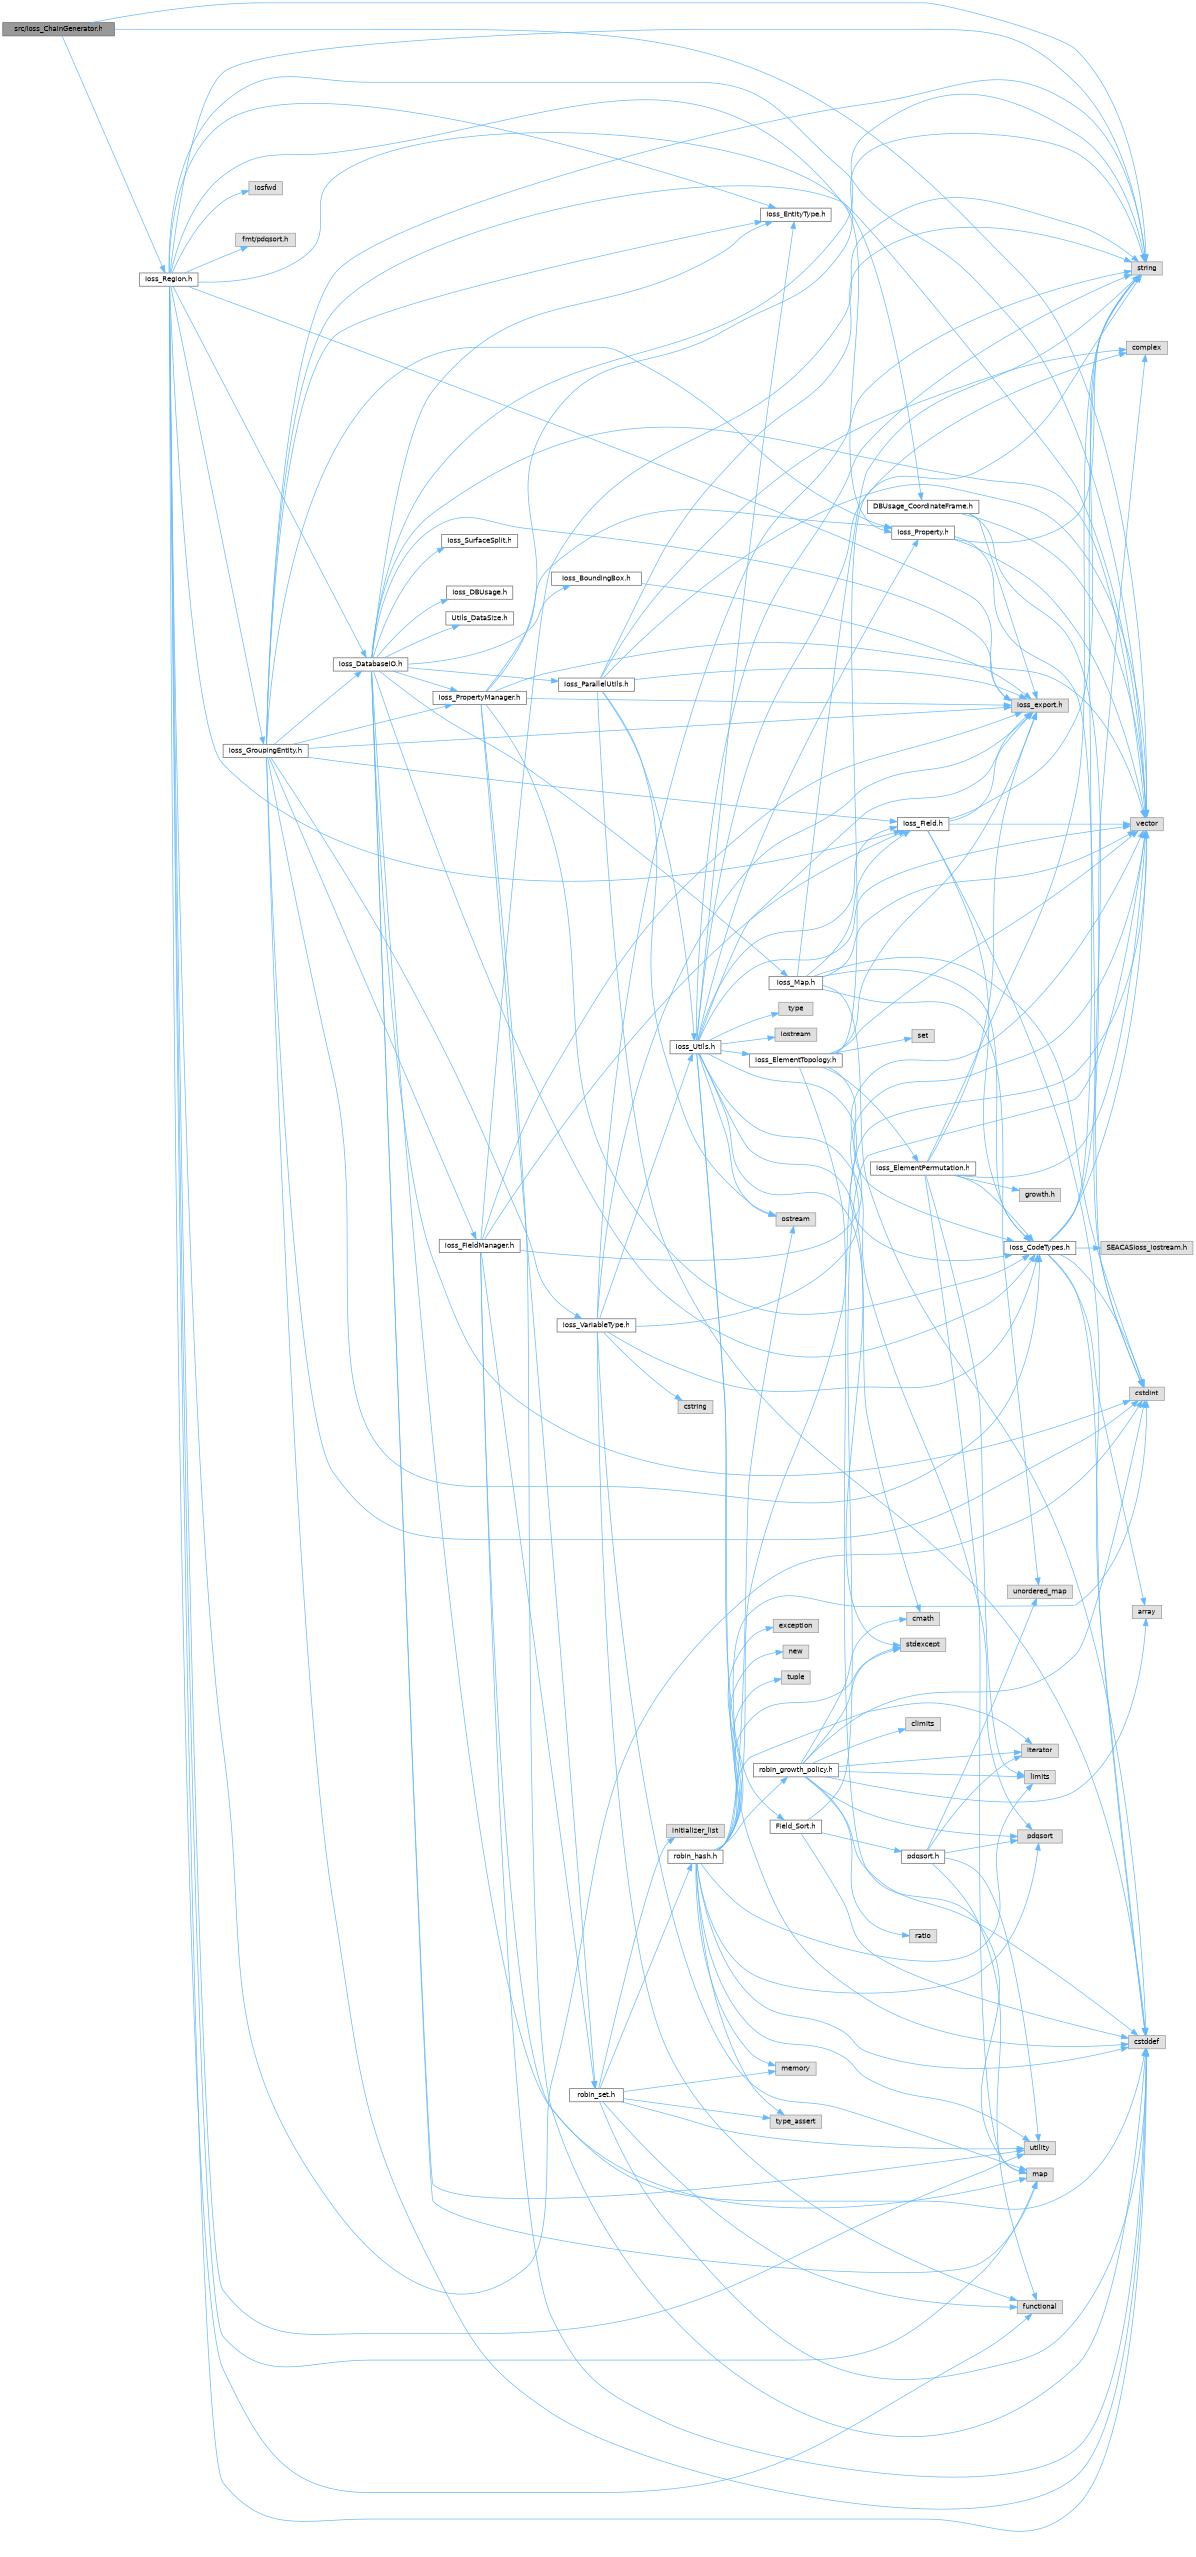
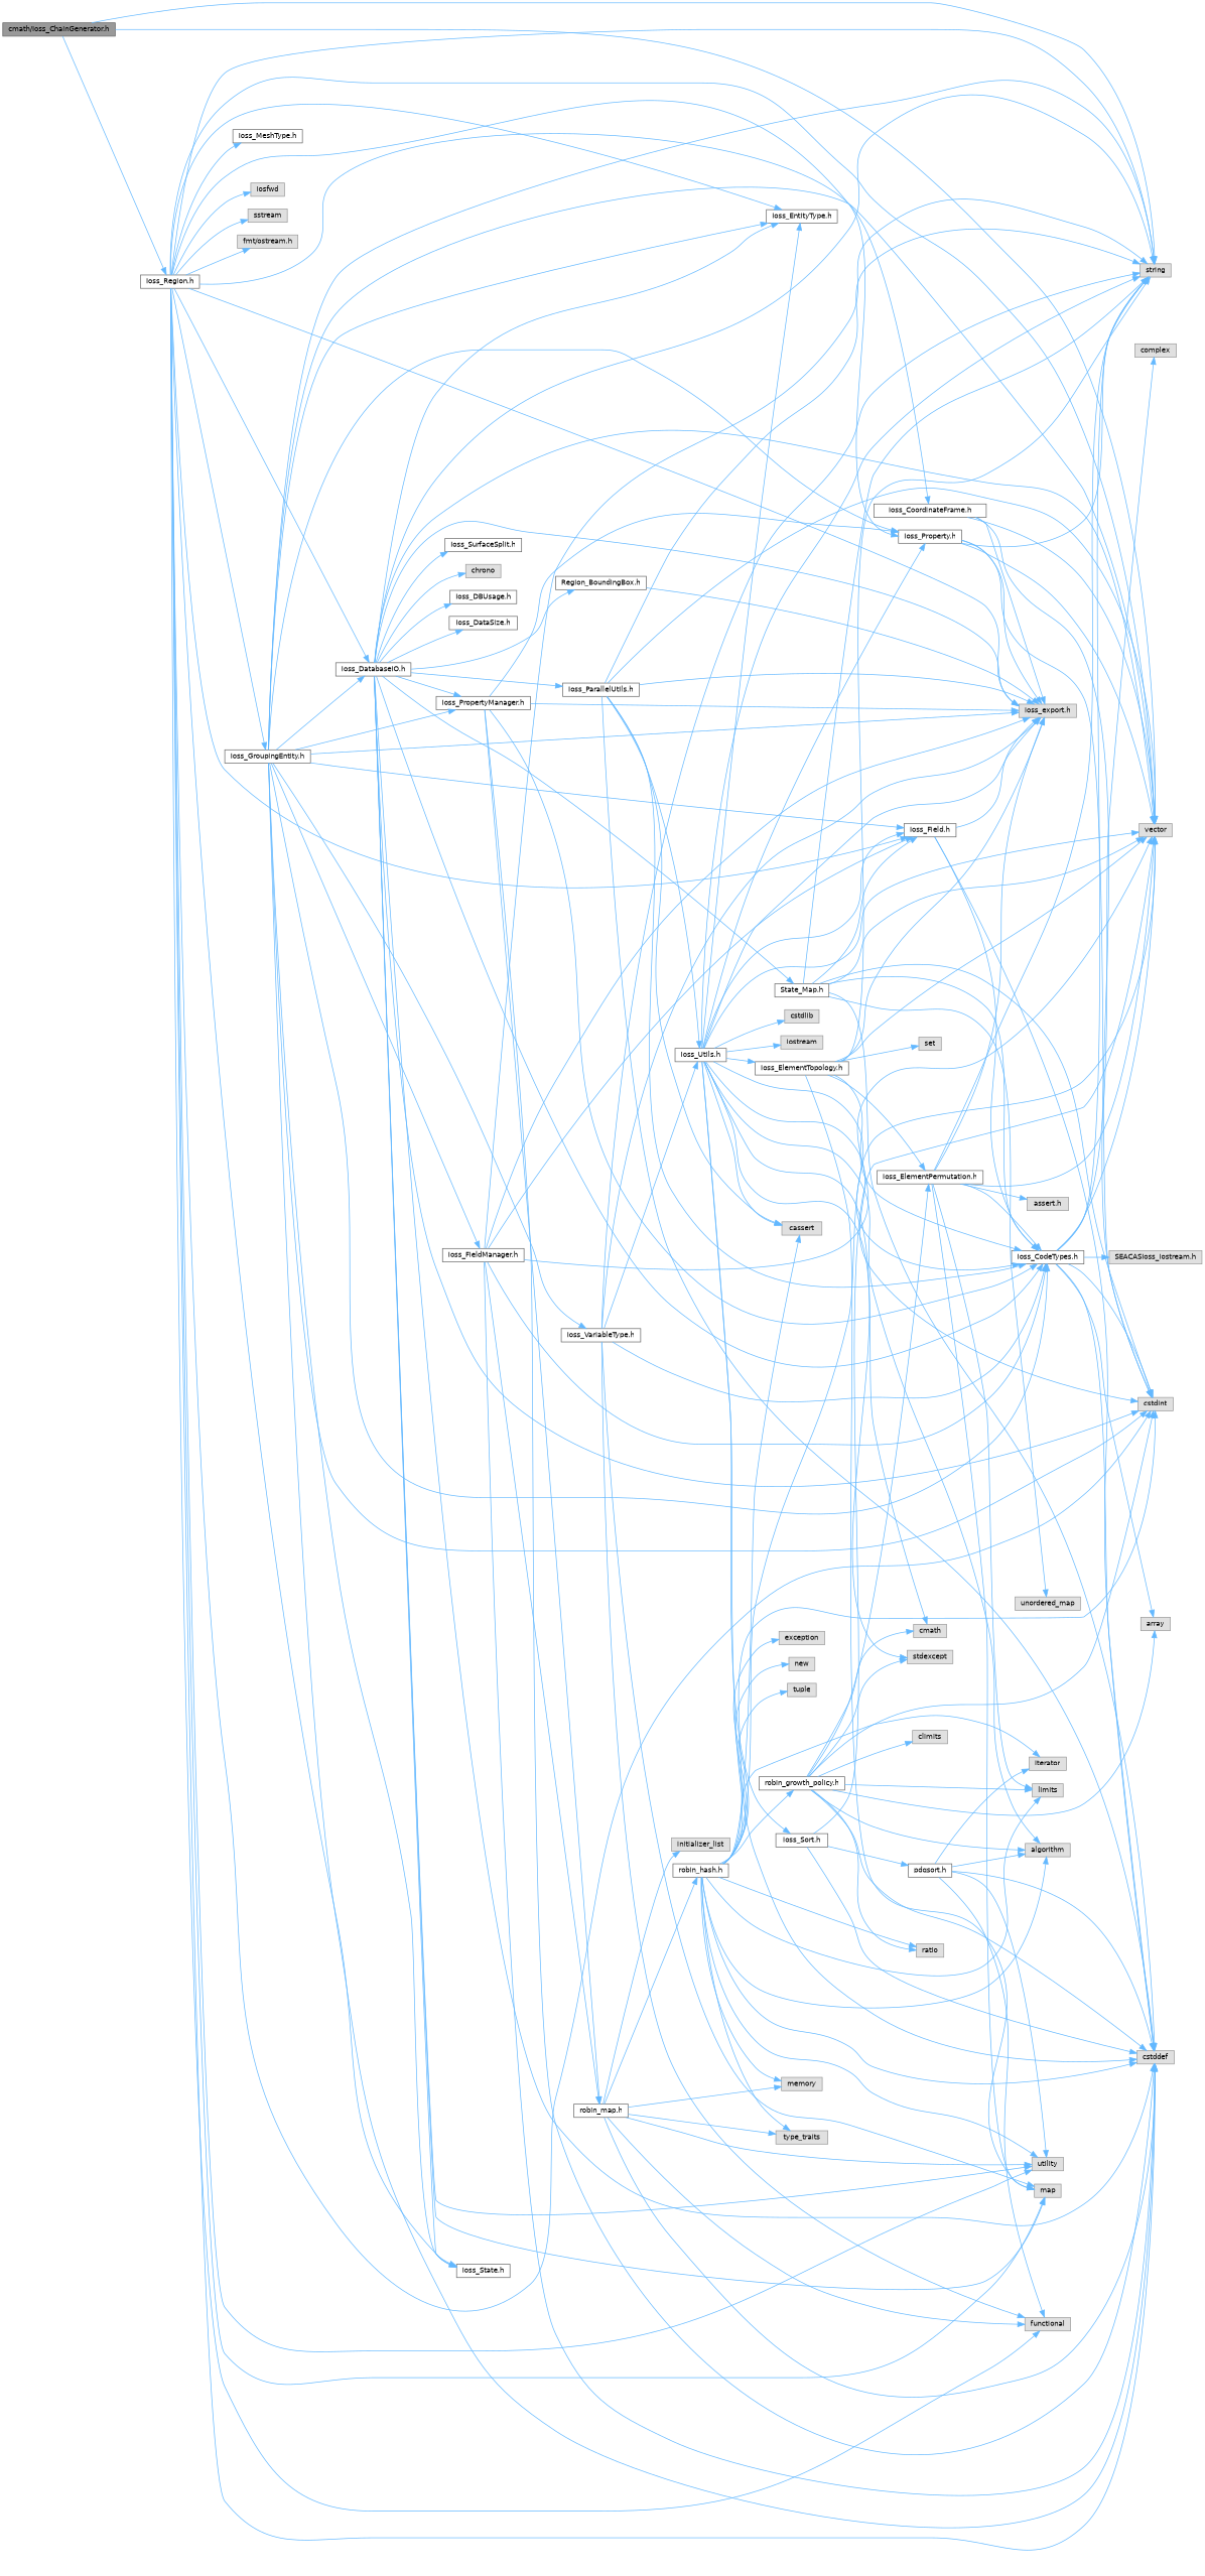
  digraph {
    rankdir=LR
    node [color=grey60 fillcolor="#E0E0E0" fontname=Helvetica fontsize=10 shape=box style=filled]
    edge [color=steelblue1 fontname=Helvetica fontsize=10 labelfontname=Helvetica labelfontsize=10 style=solid]
-   n1 [color=gray40 fillcolor=grey60 fontcolor=black height=0.2 label="src/Ioss_ChainGenerator.h" width=0.4]
+   n1 [color=gray40 fillcolor=grey60 fontcolor=black height=0.2 label="cmath/Ioss_ChainGenerator.h" width=0.4]
    n2 [height=0.2 label=string width=0.4]
    n3 [height=0.2 label=vector width=0.4]
    n4 [color=grey40 fillcolor=white height=0.2 label="Ioss_Region.h" width=0.4]
    n5 [height=0.2 label="ioss_export.h" width=0.4]
-   n6 [color=grey40 fillcolor=white height=0.2 label="DBUsage_CoordinateFrame.h" width=0.4]
+   n6 [color=grey40 fillcolor=white height=0.2 label="Ioss_CoordinateFrame.h" width=0.4]
    n7 [height=0.2 label=cstdint width=0.4]
    n8 [color=grey40 fillcolor=white height=0.2 label="Ioss_DatabaseIO.h" width=0.4]
    n9 [height=0.2 label=cstddef width=0.4]
    n10 [color=grey40 fillcolor=white height=0.2 label="Ioss_EntityType.h" width=0.4]
    n11 [color=grey40 fillcolor=white height=0.2 label="Ioss_Field.h" width=0.4]
    n12 [height=0.2 label=map width=0.4]
    n13 [color=grey40 fillcolor=white height=0.2 label="Ioss_Property.h" width=0.4]
    n14 [height=0.2 label=functional width=0.4]
    n15 [height=0.2 label=utility width=0.4]
+   n16 [color=grey40 fillcolor=white height=0.2 label="Ioss_State.h" width=0.4]
    n17 [color=grey40 fillcolor=white height=0.2 label="Ioss_GroupingEntity.h" width=0.4]
+   n18 [color=grey40 fillcolor=white height=0.2 label="Ioss_MeshType.h" width=0.4]
    n19 [height=0.2 label=iosfwd width=0.4]
-   n21 [height=0.2 label="fmt/pdqsort.h" width=0.4]
-   n22 [color=grey40 fillcolor=white height=0.2 label="Ioss_BoundingBox.h" width=0.4]
+   n20 [height=0.2 label=sstream width=0.4]
+   n21 [height=0.2 label="fmt/ostream.h" width=0.4]
+   n22 [color=grey40 fillcolor=white height=0.2 label="Region_BoundingBox.h" width=0.4]
    n23 [color=grey40 fillcolor=white height=0.2 label="Ioss_CodeTypes.h" width=0.4]
    n24 [color=grey40 fillcolor=white height=0.2 label="Ioss_DBUsage.h" width=0.4]
-   n25 [color=grey40 fillcolor=white height=0.2 label="Utils_DataSize.h" width=0.4]
-   n26 [color=grey40 fillcolor=white height=0.2 label="Ioss_Map.h" width=0.4]
+   n25 [color=grey40 fillcolor=white height=0.2 label="Ioss_DataSize.h" width=0.4]
+   n26 [color=grey40 fillcolor=white height=0.2 label="State_Map.h" width=0.4]
    n27 [color=grey40 fillcolor=white height=0.2 label="Ioss_ParallelUtils.h" width=0.4]
    n28 [color=grey40 fillcolor=white height=0.2 label="Ioss_PropertyManager.h" width=0.4]
    n29 [color=grey40 fillcolor=white height=0.2 label="Ioss_SurfaceSplit.h" width=0.4]
+   n30 [height=0.2 label=chrono width=0.4]
    n31 [color=grey40 fillcolor=white height=0.2 label="Ioss_FieldManager.h" width=0.4]
    n32 [color=grey40 fillcolor=white height=0.2 label="Ioss_VariableType.h" width=0.4]
    n33 [height=0.2 label=array width=0.4]
    n34 [height=0.2 label="SEACASIoss_iostream.h" width=0.4]
    n35 [height=0.2 label=complex width=0.4]
    n36 [height=0.2 label=unordered_map width=0.4]
    n37 [color=grey40 fillcolor=white height=0.2 label="Ioss_Utils.h" width=0.4]
-   n38 [height=0.2 label=ostream width=0.4]
-   n39 [color=grey40 fillcolor=white height=0.2 label="robin_set.h" width=0.4]
+   n38 [height=0.2 label=cassert width=0.4]
+   n39 [color=grey40 fillcolor=white height=0.2 label="robin_map.h" width=0.4]
    n40 [color=grey40 fillcolor=white height=0.2 label="Ioss_ElementTopology.h" width=0.4]
-   n41 [color=grey40 fillcolor=white height=0.2 label="Field_Sort.h" width=0.4]
-   n42 [height=0.2 label=pdqsort width=0.4]
+   n41 [color=grey40 fillcolor=white height=0.2 label="Ioss_Sort.h" width=0.4]
+   n42 [height=0.2 label=algorithm width=0.4]
    n43 [height=0.2 label=cmath width=0.4]
-   n44 [height=0.2 label=type width=0.4]
+   n44 [height=0.2 label=cstdlib width=0.4]
    n45 [height=0.2 label=iostream width=0.4]
    n46 [height=0.2 label=stdexcept width=0.4]
    n47 [color=grey40 fillcolor=white height=0.2 label="Ioss_ElementPermutation.h" width=0.4]
    n48 [height=0.2 label=set width=0.4]
    n49 [color=grey40 fillcolor=white height=0.2 label="pdqsort.h" width=0.4]
-   n50 [height=0.2 label="growth.h" width=0.4]
+   n50 [height=0.2 label="assert.h" width=0.4]
    n51 [height=0.2 label=limits width=0.4]
    n52 [height=0.2 label=iterator width=0.4]
    n53 [height=0.2 label=initializer_list width=0.4]
    n54 [height=0.2 label=memory width=0.4]
-   n55 [height=0.2 label=type_assert width=0.4]
+   n55 [height=0.2 label=type_traits width=0.4]
    n56 [color=grey40 fillcolor=white height=0.2 label="robin_hash.h" width=0.4]
    n57 [height=0.2 label=exception width=0.4]
    n58 [height=0.2 label=new width=0.4]
    n59 [height=0.2 label=tuple width=0.4]
    n60 [color=grey40 fillcolor=white height=0.2 label="robin_growth_policy.h" width=0.4]
    n61 [height=0.2 label=climits width=0.4]
    n62 [height=0.2 label=ratio width=0.4]
-   n63 [height=0.2 label=cstring width=0.4]
    n1 -> n2
    n1 -> n3
    n1 -> n4
    n4 -> n2
    n4 -> n3
    n4 -> n5
    n4 -> n6
    n4 -> n7
    n4 -> n8
    n4 -> n9
    n4 -> n10
    n4 -> n11
    n4 -> n12
    n4 -> n13
    n4 -> n14
    n4 -> n15
+   n4 -> n16
    n4 -> n17
+   n4 -> n18
    n4 -> n19
+   n4 -> n20
    n4 -> n21
    n6 -> n3
    n6 -> n5
    n6 -> n7
    n8 -> n2
    n8 -> n3
    n8 -> n5
    n8 -> n7
    n8 -> n9
    n8 -> n10
    n8 -> n12
    n8 -> n15
+   n8 -> n16
    n8 -> n22
    n8 -> n23
    n8 -> n24
    n8 -> n25
    n8 -> n26
    n8 -> n27
    n8 -> n28
    n8 -> n29
-   n11 -> n2
-   n11 -> n3
+   n8 -> n30
    n11 -> n5
    n11 -> n9
    n11 -> n23
    n13 -> n2
    n13 -> n3
+   n13 -> n5
    n13 -> n7
    n17 -> n2
    n17 -> n3
    n17 -> n5
    n17 -> n7
    n17 -> n8
    n17 -> n9
    n17 -> n10
    n17 -> n11
    n17 -> n13
+   n17 -> n16
    n17 -> n23
    n17 -> n28
    n17 -> n31
    n17 -> n32
    n22 -> n5
    n23 -> n2
    n23 -> n3
    n23 -> n7
    n23 -> n9
    n23 -> n33
    n23 -> n34
    n23 -> n35
    n26 -> n2
    n26 -> n3
    n26 -> n7
    n26 -> n9
    n26 -> n11
    n26 -> n23
    n26 -> n36
    n27 -> n2
    n27 -> n3
    n27 -> n5
    n27 -> n9
-   n27 -> n35
+   n27 -> n23
    n27 -> n37
    n27 -> n38
-   n28 -> n2
-   n28 -> n3
    n28 -> n5
    n28 -> n9
    n28 -> n13
    n28 -> n23
    n28 -> n39
    n31 -> n2
    n31 -> n3
    n31 -> n5
    n31 -> n9
    n31 -> n11
-   n31 -> n12
+   n31 -> n23
    n31 -> n39
    n32 -> n2
-   n32 -> n3
    n32 -> n5
    n32 -> n12
    n32 -> n14
    n32 -> n23
    n32 -> n37
-   n32 -> n63
    n37 -> n2
    n37 -> n3
    n37 -> n5
-   n37 -> n35
+   n37 -> n7
    n37 -> n9
    n37 -> n10
    n37 -> n11
    n37 -> n13
    n37 -> n23
    n37 -> n38
    n37 -> n40
    n37 -> n41
    n37 -> n42
    n37 -> n43
    n37 -> n44
    n37 -> n45
    n37 -> n46
    n39 -> n9
    n39 -> n14
    n39 -> n15
    n39 -> n53
    n39 -> n54
    n39 -> n55
    n39 -> n56
    n40 -> n2
    n40 -> n3
    n40 -> n5
    n40 -> n12
    n40 -> n23
    n40 -> n47
    n40 -> n48
    n41 -> n3
    n41 -> n9
    n41 -> n49
    n47 -> n2
    n47 -> n3
    n47 -> n5
    n47 -> n12
    n47 -> n23
    n47 -> n50
    n47 -> n51
-   n49 -> n36
+   n49 -> n9
    n49 -> n14
    n49 -> n15
    n49 -> n42
    n49 -> n52
    n56 -> n3
    n56 -> n7
    n56 -> n9
    n56 -> n15
    n56 -> n38
    n56 -> n42
-   n56 -> n46
+   n56 -> n62
    n56 -> n51
    n56 -> n52
    n56 -> n54
    n56 -> n55
    n56 -> n57
    n56 -> n58
    n56 -> n59
    n56 -> n60
    n60 -> n7
    n60 -> n9
    n60 -> n33
    n60 -> n42
    n60 -> n43
    n60 -> n46
    n60 -> n51
-   n60 -> n52
+   n60 -> n47
    n60 -> n61
    n60 -> n62
  }
